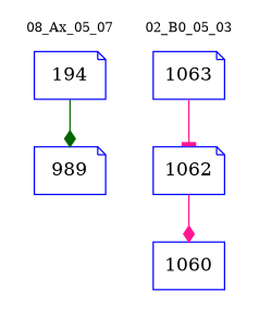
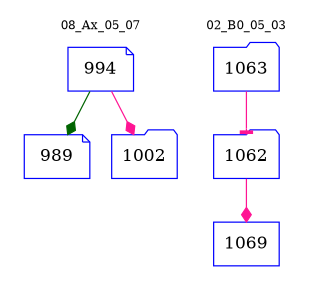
  digraph {
    node [color=blue shape=note]
    edge [arrowhead=diamond color=deeppink]
-   n1 [label=194]
+   n1 [label=994]
    n2 [label=989]
-   n4 [label=1062]
-   n5 [label=1060 shape=box]
-   n6 [label=1063]
+   n3 [label=1002 shape=folder]
+   n4 [label=1062 shape=folder]
+   n5 [label=1069 shape=box]
+   n6 [label=1063 shape=folder]
    subgraph cluster_1 {
      color=white
      fontsize=10
      label="08_Ax_05_07"
      n1
      n2
+     n3
    }
    subgraph cluster_2 {
      color=white
      fontsize=10
      label="02_B0_05_03"
      n4
      n5
      n6
    }
    n1 -> n2 [color=darkgreen]
+   n1 -> n3
    n4 -> n5
    n6 -> n4 [arrowhead=tee]
  }
